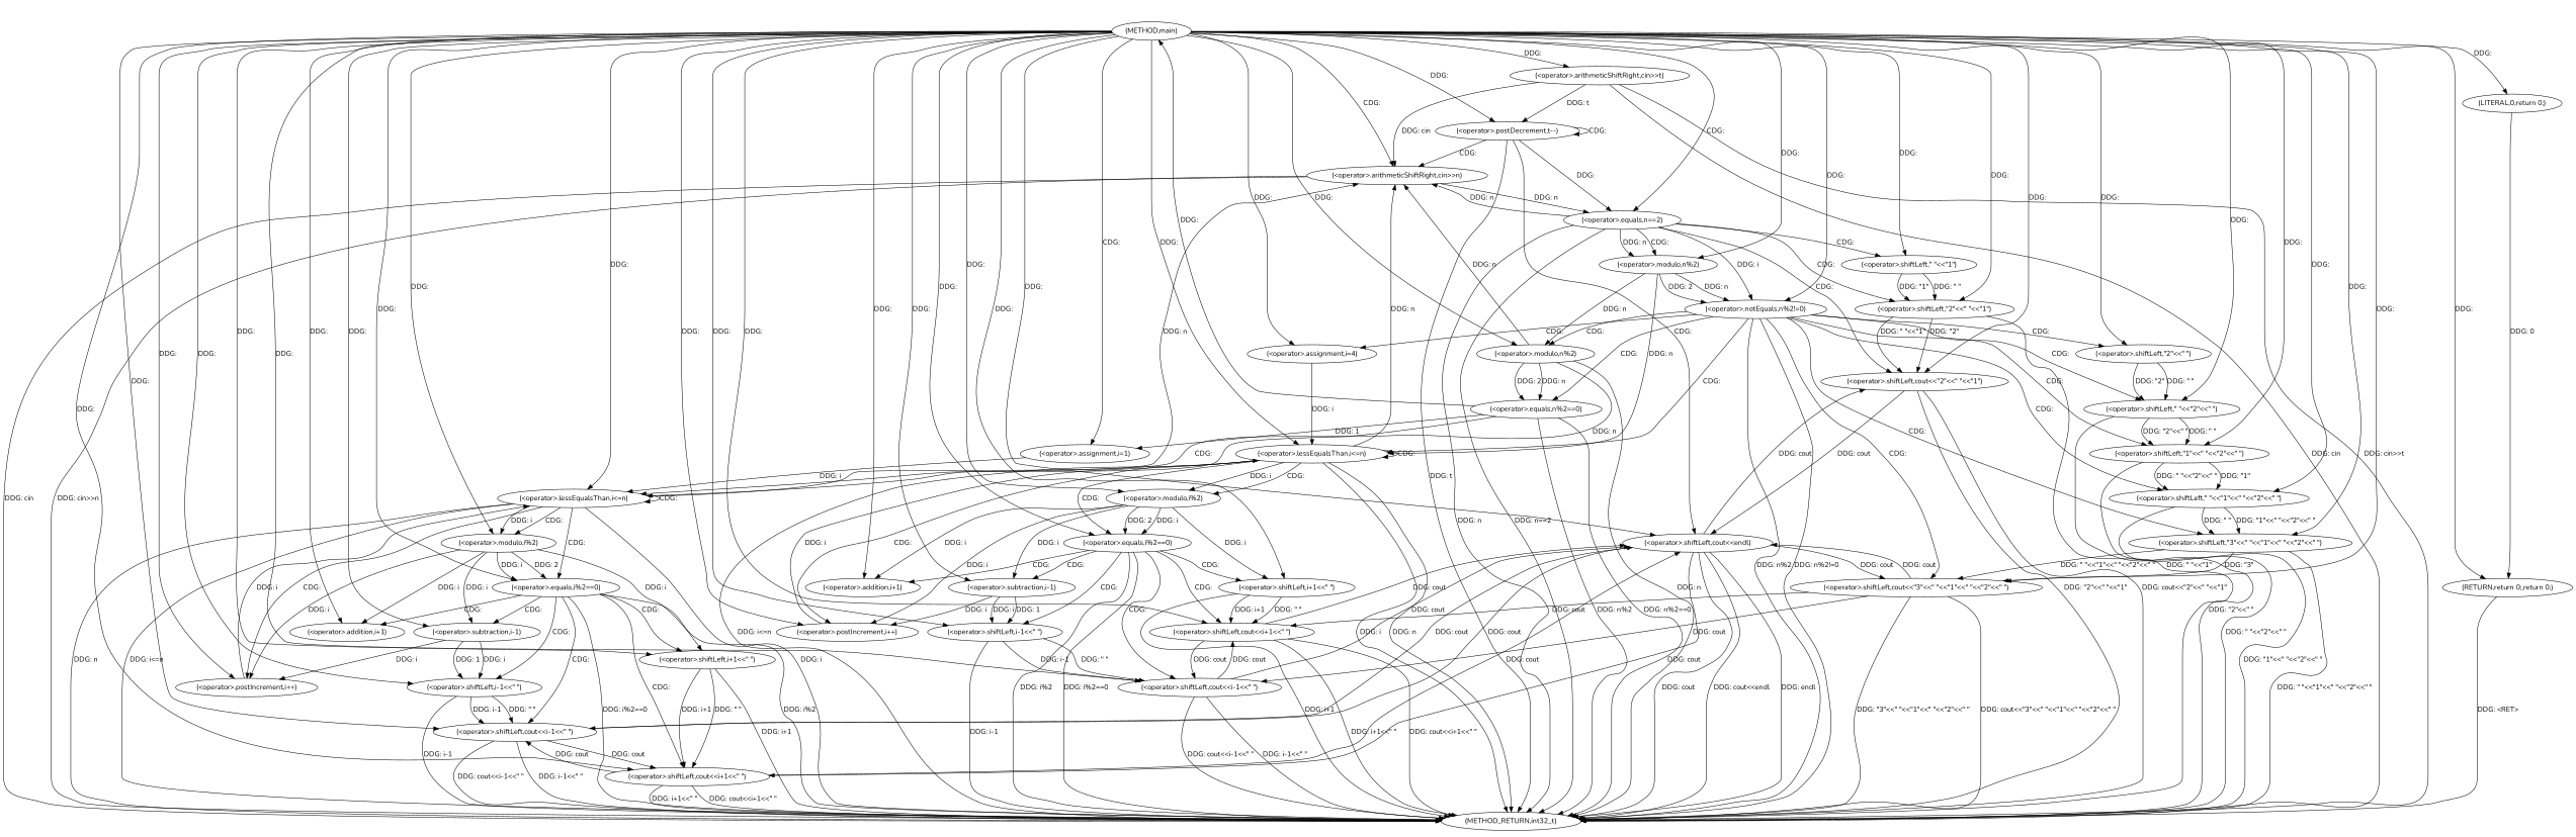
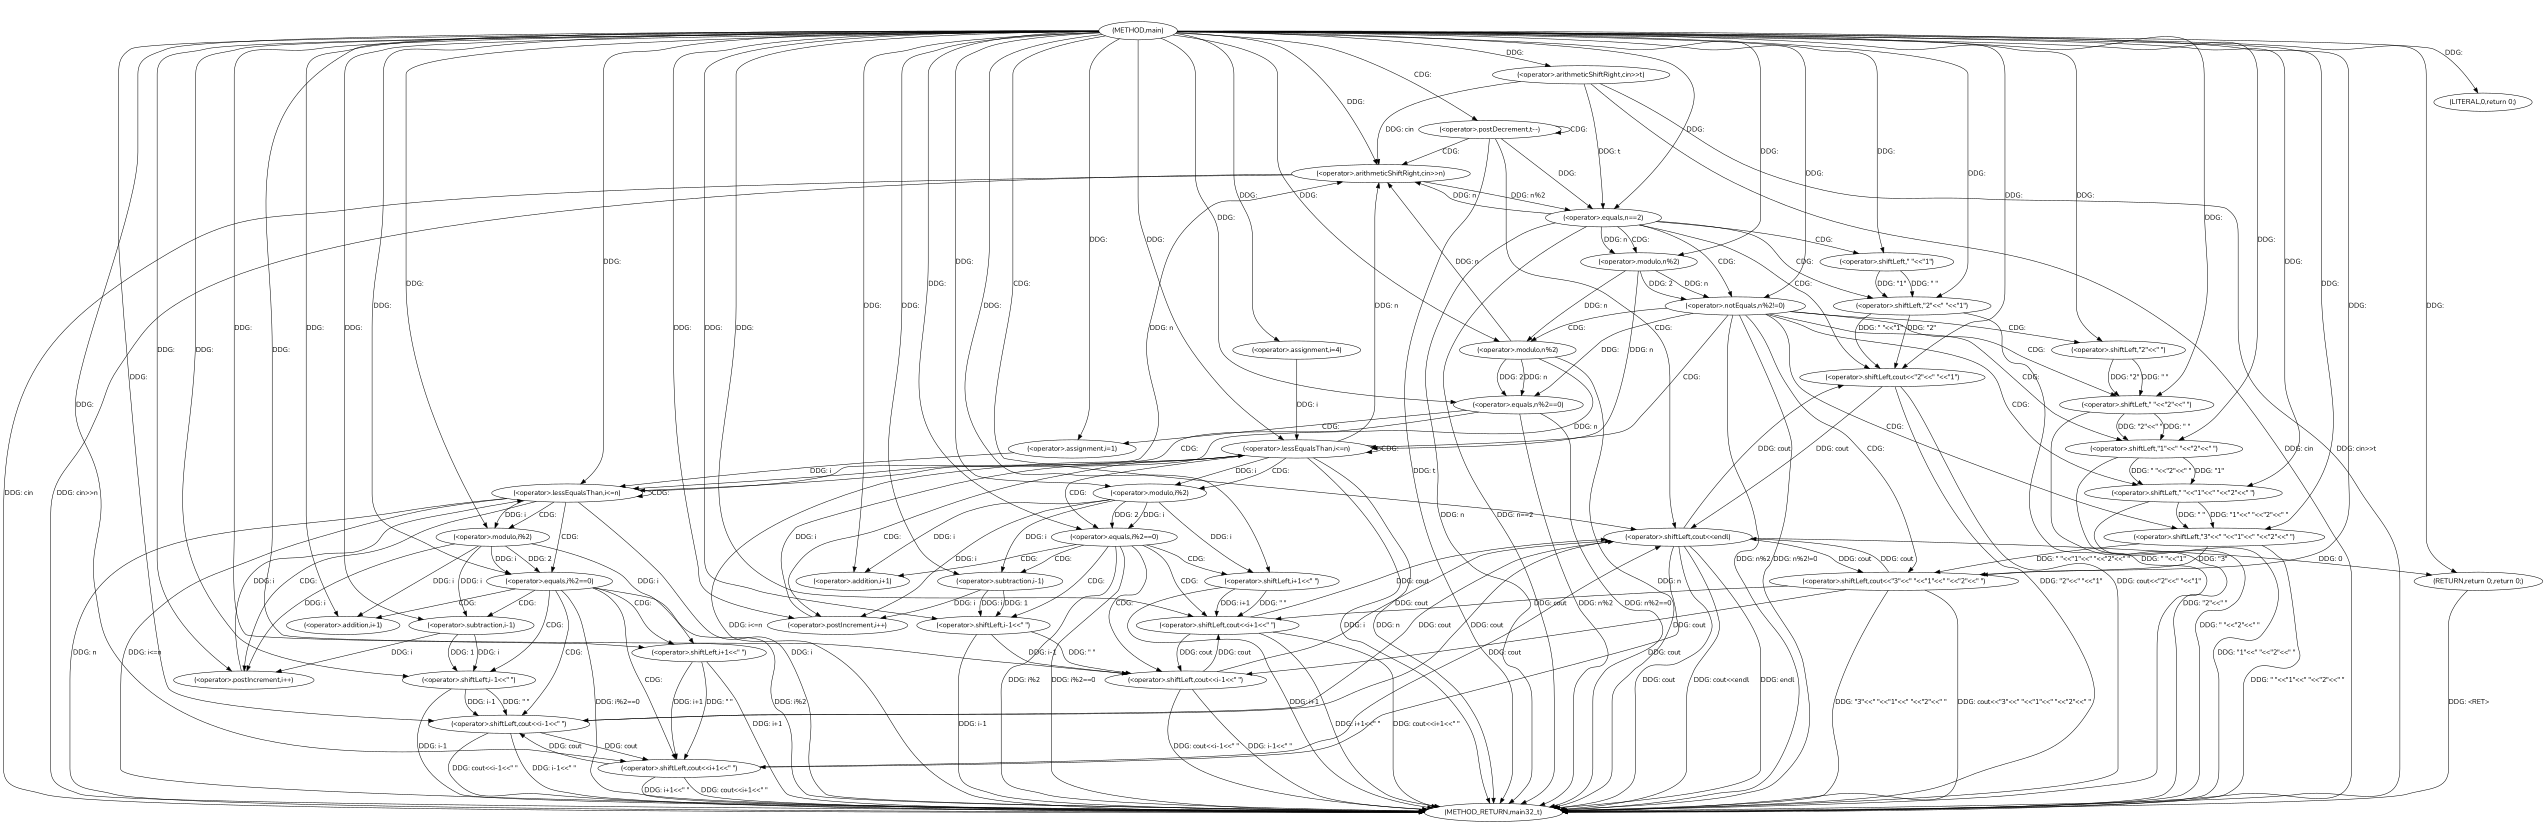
  digraph {
    fontname=Nunito
    node [fontname=Nunito]
    edge [fontname=Nunito]
    n1 [label="(METHOD,main)"]
    n2 [label="(<operator>.arithmeticShiftRight,cin>>t)"]
    n3 [label="(RETURN,return 0;,return 0;)"]
    n4 [label="(<operator>.postDecrement,t--)"]
    n5 [label="(LITERAL,0,return 0;)"]
    n6 [label="(<operator>.arithmeticShiftRight,cin>>n)"]
    n7 [label="(<operator>.shiftLeft,cout<<endl)"]
    n8 [label="(<operator>.equals,n==2)"]
    n9 [label="(<operator>.shiftLeft,cout<<\"2\"<<\" \"<<\"1\")"]
    n10 [label="(<operator>.notEquals,n%2!=0)"]
    n11 [label="(<operator>.shiftLeft,\"2\"<<\" \"<<\"1\")"]
    n12 [label="(<operator>.shiftLeft,cout<<\"3\"<<\" \"<<\"1\"<<\" \"<<\"2\"<<\" \")"]
    n13 [label="(<operator>.shiftLeft,\" \"<<\"1\")"]
    n14 [label="(<operator>.modulo,n%2)"]
    n15 [label="(<operator>.assignment,i=4)"]
    n16 [label="(<operator>.lessEqualsThan,i<=n)"]
    n17 [label="(<operator>.postIncrement,i++)"]
    n18 [label="(<operator>.equals,n%2==0)"]
    n19 [label="(<operator>.shiftLeft,\"3\"<<\" \"<<\"1\"<<\" \"<<\"2\"<<\" \")"]
    n20 [label="(<operator>.shiftLeft,\" \"<<\"1\"<<\" \"<<\"2\"<<\" \")"]
    n21 [label="(<operator>.equals,i%2==0)"]
    n22 [label="(<operator>.modulo,n%2)"]
    n23 [label="(<operator>.assignment,i=1)"]
    n24 [label="(<operator>.lessEqualsThan,i<=n)"]
    n25 [label="(<operator>.postIncrement,i++)"]
    n26 [label="(<operator>.shiftLeft,\"1\"<<\" \"<<\"2\"<<\" \")"]
    n27 [label="(<operator>.shiftLeft,cout<<i+1<<\" \")"]
    n28 [label="(<operator>.shiftLeft,\" \"<<\"2\"<<\" \")"]
    n29 [label="(<operator>.modulo,i%2)"]
    n30 [label="(<operator>.shiftLeft,cout<<i-1<<\" \")"]
    n31 [label="(<operator>.equals,i%2==0)"]
    n32 [label="(<operator>.shiftLeft,\"2\"<<\" \")"]
    n33 [label="(<operator>.shiftLeft,i+1<<\" \")"]
    n34 [label="(<operator>.shiftLeft,cout<<i-1<<\" \")"]
    n35 [label="(<operator>.addition,i+1)"]
    n36 [label="(<operator>.shiftLeft,i-1<<\" \")"]
    n37 [label="(<operator>.modulo,i%2)"]
    n38 [label="(<operator>.shiftLeft,cout<<i+1<<\" \")"]
    n39 [label="(<operator>.subtraction,i-1)"]
    n40 [label="(<operator>.shiftLeft,i-1<<\" \")"]
    n41 [label="(<operator>.subtraction,i-1)"]
    n42 [label="(<operator>.shiftLeft,i+1<<\" \")"]
    n43 [label="(<operator>.addition,i+1)"]
-   n44 [label="(METHOD_RETURN,int32_t)"]
+   n44 [label="(METHOD_RETURN,main32_t)"]
    n1 -> n2 [label="DDG: "]
    n1 -> n3 [label="DDG: "]
-   n1 -> n4 [label="DDG: "]
+   n1 -> n4 [label="CDG: "]
    n1 -> n5 [label="DDG: "]
-   n1 -> n6 [label="CDG: "]
-   n1 -> n7 [label="DDG: "]
-   n1 -> n8 [label="CDG: "]
+   n1 -> n6 [label="DDG: "]
+   n1 -> n7 [label="CDG: "]
+   n1 -> n8 [label="DDG: "]
    n1 -> n9 [label="DDG: "]
    n1 -> n10 [label="DDG: "]
    n1 -> n11 [label="DDG: "]
    n1 -> n12 [label="DDG: "]
    n1 -> n13 [label="DDG: "]
    n1 -> n14 [label="DDG: "]
    n1 -> n15 [label="DDG: "]
    n1 -> n16 [label="DDG: "]
    n1 -> n17 [label="DDG: "]
-   n18 -> n1 [label="DDG: "]
+   n1 -> n18 [label="DDG: "]
    n1 -> n19 [label="DDG: "]
    n1 -> n20 [label="DDG: "]
    n1 -> n21 [label="DDG: "]
    n1 -> n22 [label="DDG: "]
-   n1 -> n23 [label="CDG: "]
+   n1 -> n23 [label="DDG: "]
    n1 -> n24 [label="DDG: "]
    n1 -> n25 [label="DDG: "]
    n1 -> n26 [label="DDG: "]
    n1 -> n27 [label="DDG: "]
    n1 -> n28 [label="DDG: "]
    n1 -> n29 [label="DDG: "]
    n1 -> n30 [label="DDG: "]
    n1 -> n31 [label="DDG: "]
    n1 -> n32 [label="DDG: "]
    n1 -> n33 [label="DDG: "]
    n1 -> n34 [label="DDG: "]
    n1 -> n35 [label="DDG: "]
    n1 -> n36 [label="DDG: "]
    n1 -> n37 [label="DDG: "]
    n1 -> n38 [label="DDG: "]
    n1 -> n39 [label="DDG: "]
    n1 -> n40 [label="DDG: "]
    n1 -> n41 [label="DDG: "]
    n1 -> n42 [label="DDG: "]
    n1 -> n43 [label="DDG: "]
-   n2 -> n4 [label="DDG: t"]
+   n2 -> n8 [label="DDG: t"]
    n2 -> n6 [label="DDG: cin"]
    n2 -> n44 [label="DDG: cin"]
    n2 -> n44 [label="DDG: cin>>t"]
    n3 -> n44 [label="DDG: <RET>"]
    n4 -> n4 [label="CDG: "]
    n4 -> n6 [label="CDG: "]
    n4 -> n7 [label="CDG: "]
    n4 -> n8 [label="DDG: "]
    n4 -> n44 [label="DDG: t"]
-   n5 -> n3 [label="DDG: 0"]
-   n6 -> n8 [label="DDG: n"]
+   n7 -> n3 [label="DDG: 0"]
+   n6 -> n8 [label="DDG: n%2"]
    n6 -> n44 [label="DDG: cin"]
    n6 -> n44 [label="DDG: cin>>n"]
    n7 -> n9 [label="DDG: cout"]
    n7 -> n12 [label="DDG: cout"]
    n7 -> n34 [label="DDG: cout"]
    n7 -> n38 [label="DDG: cout"]
    n7 -> n44 [label="DDG: cout"]
    n7 -> n44 [label="DDG: cout<<endl"]
    n7 -> n44 [label="DDG: endl"]
    n8 -> n6 [label="DDG: n"]
    n8 -> n9 [label="CDG: "]
-   n8 -> n10 [label="DDG: i"]
+   n8 -> n10 [label="CDG: "]
    n8 -> n11 [label="CDG: "]
    n8 -> n13 [label="CDG: "]
    n8 -> n14 [label="DDG: n"]
    n8 -> n14 [label="CDG: "]
    n8 -> n44 [label="DDG: n"]
    n8 -> n44 [label="DDG: n==2"]
    n9 -> n7 [label="DDG: cout"]
    n9 -> n44 [label="DDG: \"2\"<<\" \"<<\"1\""]
    n9 -> n44 [label="DDG: cout<<\"2\"<<\" \"<<\"1\""]
    n10 -> n12 [label="CDG: "]
-   n10 -> n15 [label="CDG: "]
    n10 -> n16 [label="CDG: "]
-   n10 -> n18 [label="CDG: "]
+   n10 -> n18 [label="DDG: "]
    n10 -> n19 [label="CDG: "]
    n10 -> n20 [label="CDG: "]
    n10 -> n22 [label="CDG: "]
    n10 -> n26 [label="CDG: "]
    n10 -> n28 [label="CDG: "]
    n10 -> n32 [label="CDG: "]
    n10 -> n44 [label="DDG: n%2"]
    n10 -> n44 [label="DDG: n%2!=0"]
    n11 -> n9 [label="DDG: \"2\""]
    n11 -> n9 [label="DDG: \" \"<<\"1\""]
    n11 -> n44 [label="DDG: \" \"<<\"1\""]
    n12 -> n7 [label="DDG: cout"]
    n12 -> n27 [label="DDG: cout"]
    n12 -> n30 [label="DDG: cout"]
    n12 -> n44 [label="DDG: \"3\"<<\" \"<<\"1\"<<\" \"<<\"2\"<<\" \""]
    n12 -> n44 [label="DDG: cout<<\"3\"<<\" \"<<\"1\"<<\" \"<<\"2\"<<\" \""]
    n13 -> n11 [label="DDG: \" \""]
    n13 -> n11 [label="DDG: \"1\""]
    n14 -> n10 [label="DDG: 2"]
    n14 -> n10 [label="DDG: n"]
    n14 -> n16 [label="DDG: n"]
    n14 -> n22 [label="DDG: n"]
    n15 -> n16 [label="DDG: i"]
    n16 -> n6 [label="DDG: n"]
    n16 -> n16 [label="CDG: "]
    n16 -> n17 [label="CDG: "]
    n16 -> n21 [label="CDG: "]
    n16 -> n29 [label="DDG: i"]
    n16 -> n29 [label="CDG: "]
    n16 -> n44 [label="DDG: i"]
    n16 -> n44 [label="DDG: n"]
    n16 -> n44 [label="DDG: i<=n"]
    n17 -> n16 [label="DDG: i"]
-   n18 -> n23 [label="DDG: 1"]
+   n18 -> n23 [label="CDG: "]
    n18 -> n24 [label="CDG: "]
    n18 -> n44 [label="DDG: n%2"]
    n18 -> n44 [label="DDG: n%2==0"]
    n19 -> n12 [label="DDG: \" \"<<\"1\"<<\" \"<<\"2\"<<\" \""]
    n19 -> n12 [label="DDG: \"3\""]
    n19 -> n44 [label="DDG: \" \"<<\"1\"<<\" \"<<\"2\"<<\" \""]
    n20 -> n19 [label="DDG: \"1\"<<\" \"<<\"2\"<<\" \""]
    n20 -> n19 [label="DDG: \" \""]
    n20 -> n44 [label="DDG: \"1\"<<\" \"<<\"2\"<<\" \""]
    n21 -> n27 [label="CDG: "]
    n21 -> n30 [label="CDG: "]
    n21 -> n33 [label="CDG: "]
    n21 -> n35 [label="CDG: "]
    n21 -> n36 [label="CDG: "]
    n21 -> n39 [label="CDG: "]
    n21 -> n44 [label="DDG: i%2"]
    n21 -> n44 [label="DDG: i%2==0"]
    n22 -> n6 [label="DDG: n"]
    n22 -> n18 [label="DDG: 2"]
    n22 -> n18 [label="DDG: n"]
    n22 -> n24 [label="DDG: n"]
    n22 -> n44 [label="DDG: n"]
    n23 -> n24 [label="DDG: i"]
    n24 -> n6 [label="DDG: n"]
    n24 -> n24 [label="CDG: "]
    n24 -> n25 [label="CDG: "]
    n24 -> n31 [label="CDG: "]
    n24 -> n37 [label="DDG: i"]
    n24 -> n37 [label="CDG: "]
    n24 -> n44 [label="DDG: i"]
    n24 -> n44 [label="DDG: n"]
    n24 -> n44 [label="DDG: i<=n"]
    n25 -> n24 [label="DDG: i"]
    n26 -> n20 [label="DDG: \"1\""]
    n26 -> n20 [label="DDG: \" \"<<\"2\"<<\" \""]
    n26 -> n44 [label="DDG: \" \"<<\"2\"<<\" \""]
    n27 -> n7 [label="DDG: cout"]
    n27 -> n30 [label="DDG: cout"]
    n27 -> n44 [label="DDG: i+1<<\" \""]
    n27 -> n44 [label="DDG: cout<<i+1<<\" \""]
    n28 -> n26 [label="DDG: \"2\"<<\" \""]
    n28 -> n26 [label="DDG: \" \""]
    n28 -> n44 [label="DDG: \"2\"<<\" \""]
    n29 -> n17 [label="DDG: i"]
    n29 -> n21 [label="DDG: 2"]
    n29 -> n21 [label="DDG: i"]
    n29 -> n33 [label="DDG: i"]
    n29 -> n35 [label="DDG: i"]
    n29 -> n39 [label="DDG: i"]
    n30 -> n7 [label="DDG: cout"]
    n30 -> n27 [label="DDG: cout"]
    n30 -> n44 [label="DDG: i-1<<\" \""]
    n30 -> n44 [label="DDG: cout<<i-1<<\" \""]
    n31 -> n34 [label="CDG: "]
    n31 -> n38 [label="CDG: "]
    n31 -> n40 [label="CDG: "]
    n31 -> n41 [label="CDG: "]
    n31 -> n42 [label="CDG: "]
    n31 -> n43 [label="CDG: "]
    n31 -> n44 [label="DDG: i%2"]
    n31 -> n44 [label="DDG: i%2==0"]
    n32 -> n28 [label="DDG: \"2\""]
    n32 -> n28 [label="DDG: \" \""]
    n33 -> n27 [label="DDG: \" \""]
    n33 -> n27 [label="DDG: i+1"]
    n33 -> n44 [label="DDG: i+1"]
    n34 -> n7 [label="DDG: cout"]
    n34 -> n38 [label="DDG: cout"]
    n34 -> n44 [label="DDG: i-1<<\" \""]
    n34 -> n44 [label="DDG: cout<<i-1<<\" \""]
    n36 -> n30 [label="DDG: i-1"]
    n36 -> n30 [label="DDG: \" \""]
    n36 -> n44 [label="DDG: i-1"]
    n37 -> n25 [label="DDG: i"]
    n37 -> n31 [label="DDG: 2"]
    n37 -> n31 [label="DDG: i"]
    n37 -> n41 [label="DDG: i"]
    n37 -> n42 [label="DDG: i"]
    n37 -> n43 [label="DDG: i"]
    n38 -> n7 [label="DDG: cout"]
    n38 -> n34 [label="DDG: cout"]
    n38 -> n44 [label="DDG: i+1<<\" \""]
    n38 -> n44 [label="DDG: cout<<i+1<<\" \""]
    n39 -> n17 [label="DDG: i"]
    n39 -> n36 [label="DDG: i"]
    n39 -> n36 [label="DDG: 1"]
    n40 -> n34 [label="DDG: \" \""]
    n40 -> n34 [label="DDG: i-1"]
    n40 -> n44 [label="DDG: i-1"]
    n41 -> n25 [label="DDG: i"]
    n41 -> n40 [label="DDG: i"]
    n41 -> n40 [label="DDG: 1"]
    n42 -> n38 [label="DDG: \" \""]
    n42 -> n38 [label="DDG: i+1"]
    n42 -> n44 [label="DDG: i+1"]
  }
